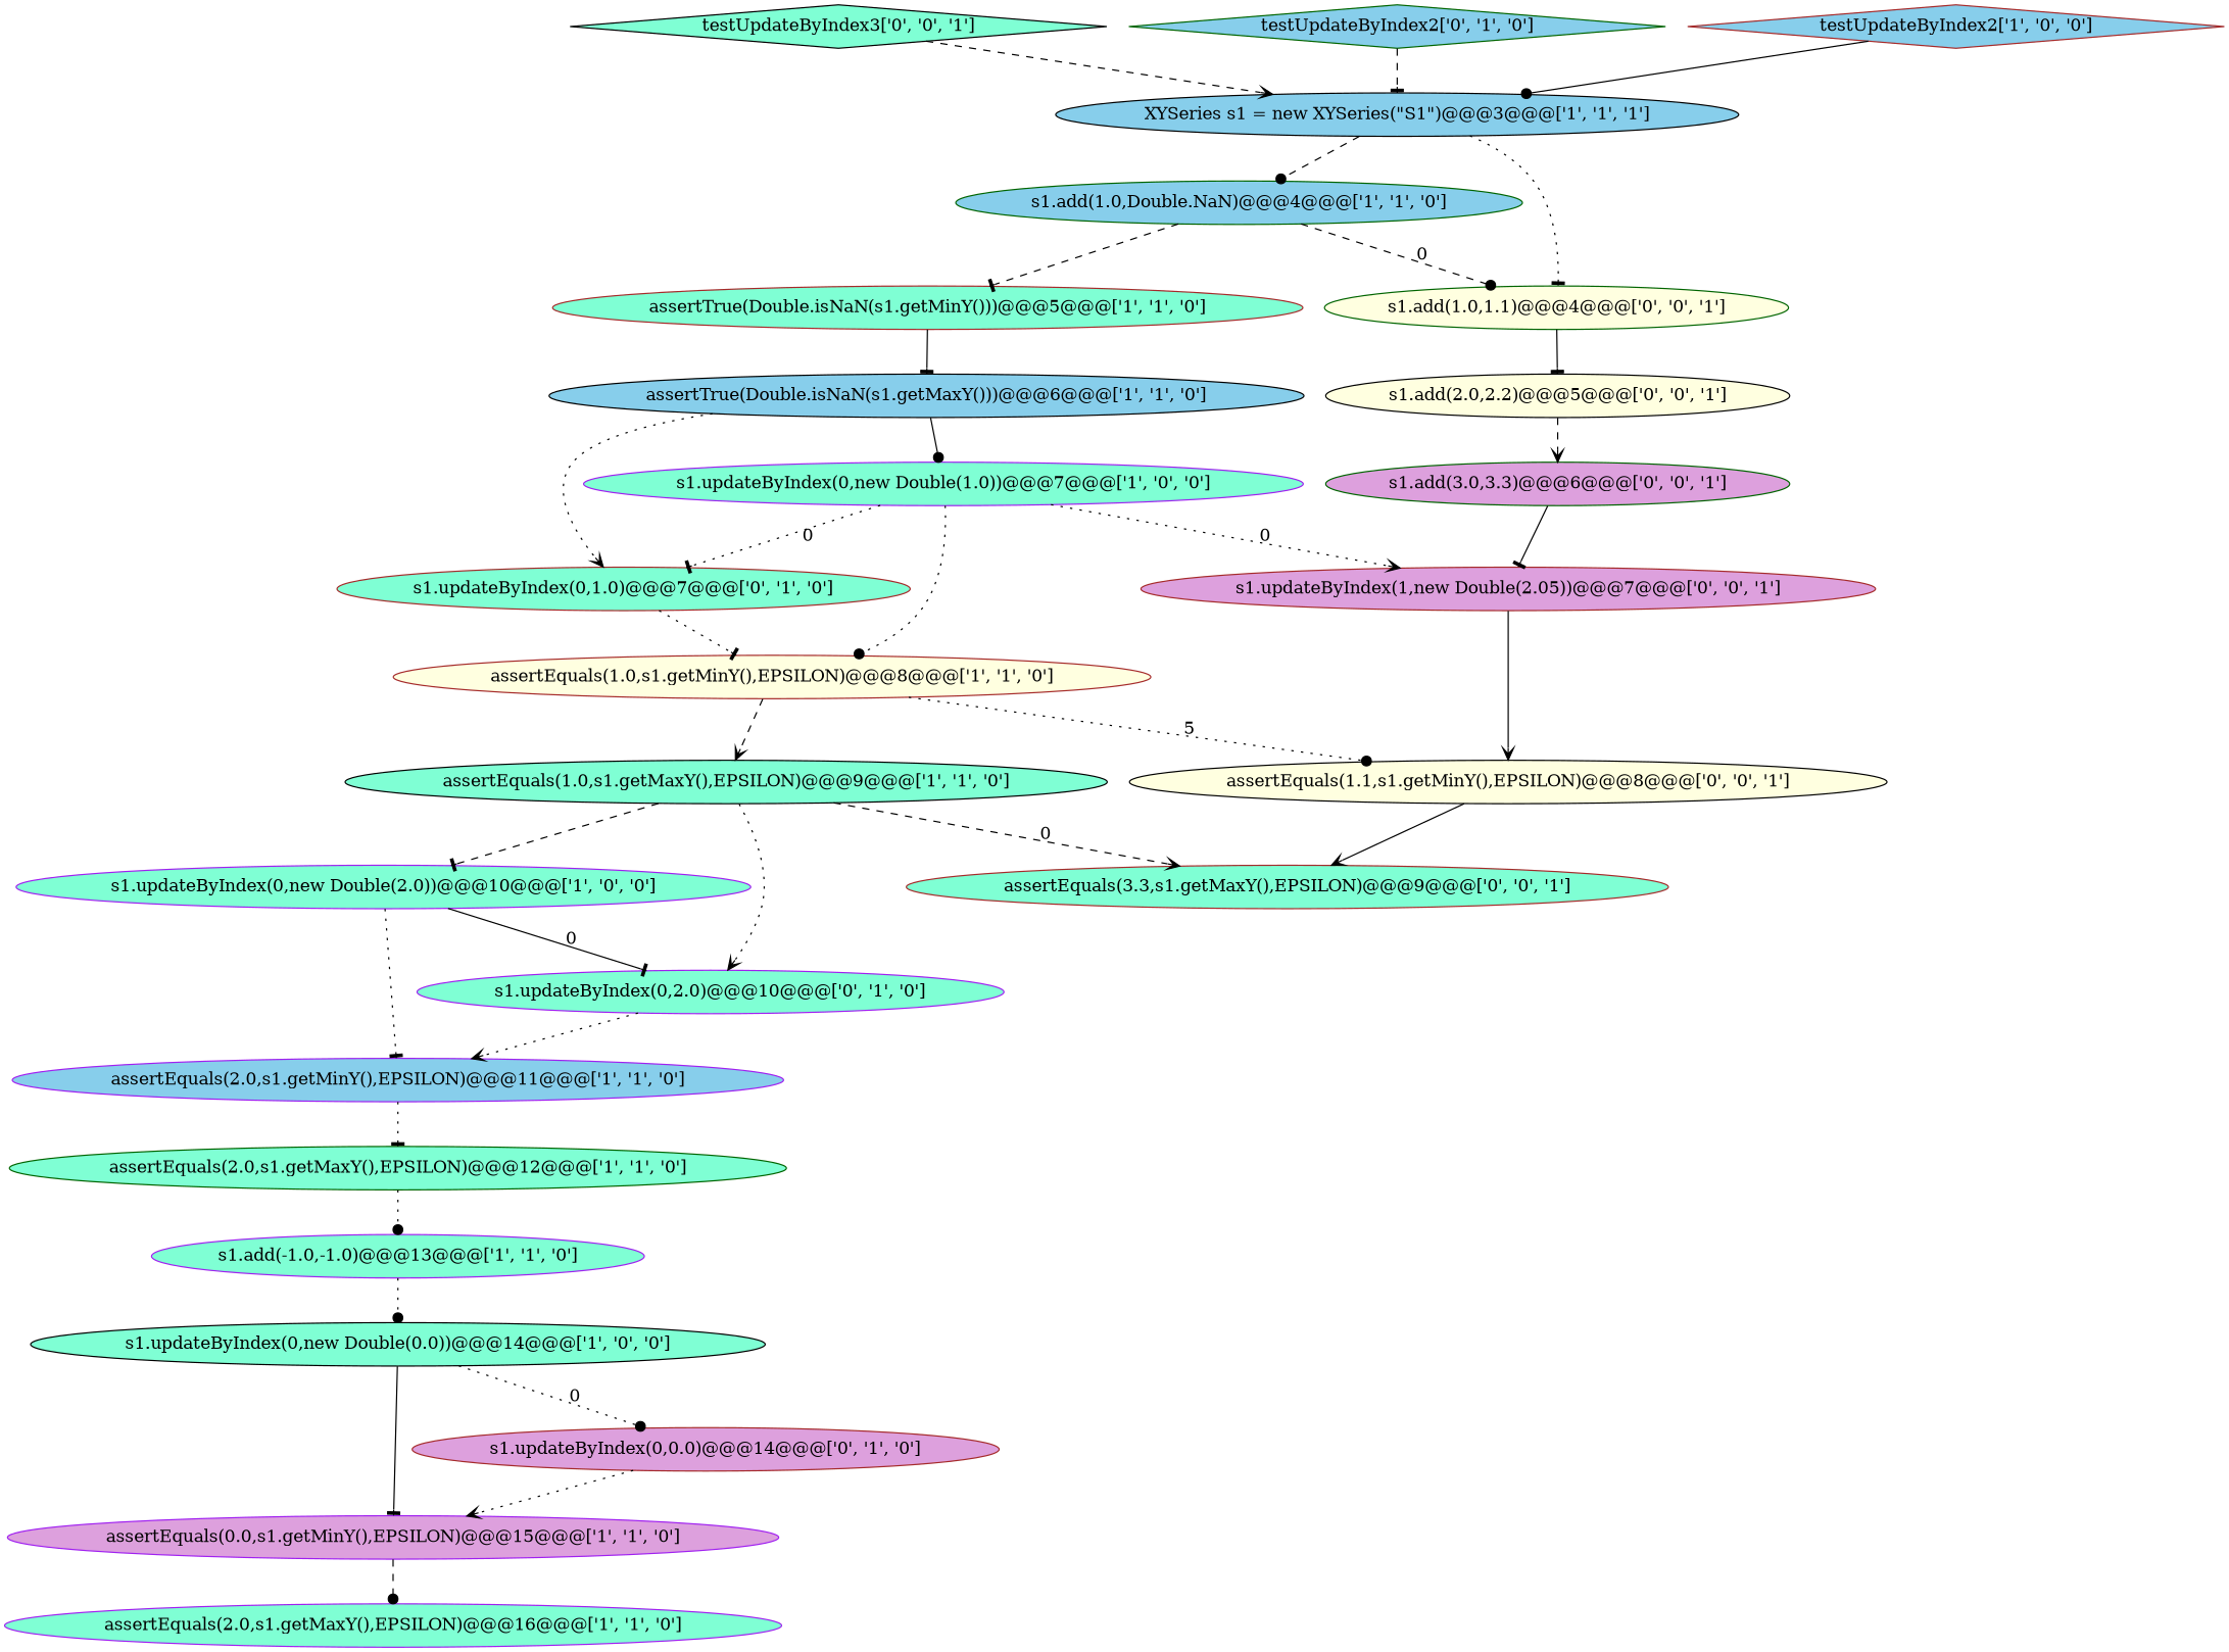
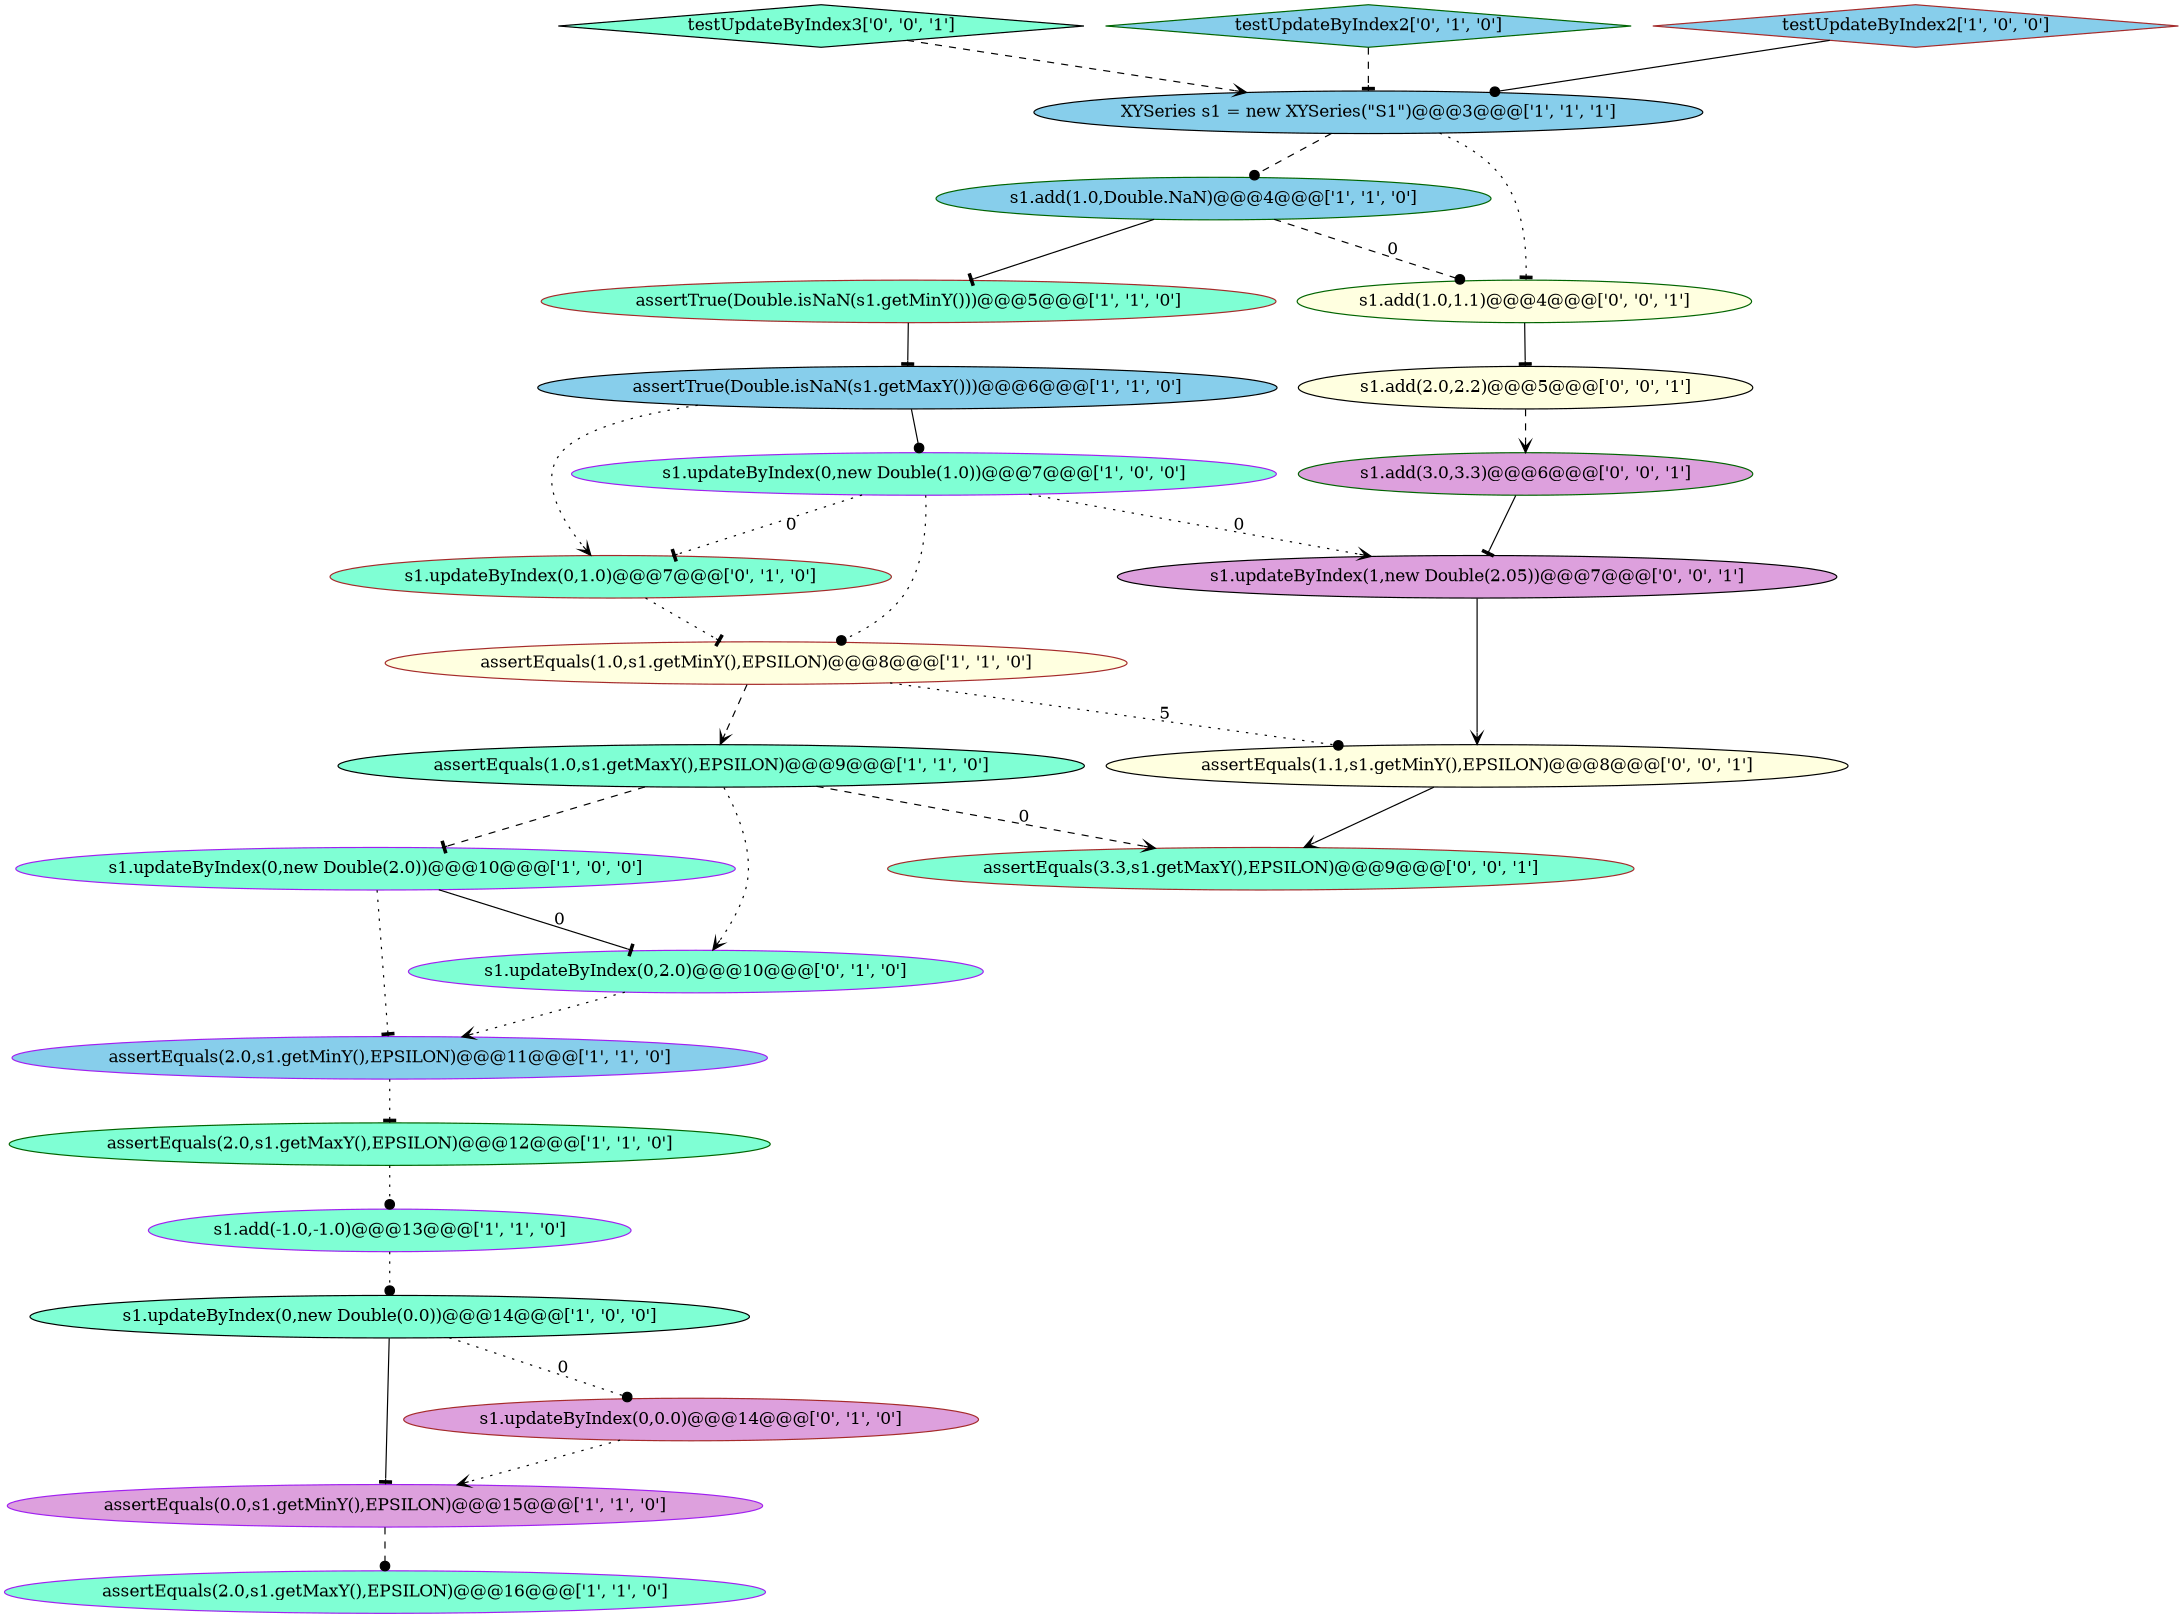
  digraph {
    node [color=black fillcolor=aquamarine shape=ellipse style=filled]
    edge [arrowhead=tee style=dotted]
    n1 [color=purple fillcolor=skyblue label="assertEquals(2.0,s1.getMinY(),EPSILON)@@@11@@@['1', '1', '0']"]
    n2 [color=darkgreen label="assertEquals(2.0,s1.getMaxY(),EPSILON)@@@12@@@['1', '1', '0']"]
    n3 [color=purple label="s1.add(-1.0,-1.0)@@@13@@@['1', '1', '0']"]
    n4 [label="s1.updateByIndex(0,new Double(0.0))@@@14@@@['1', '0', '0']"]
    n5 [color=purple fillcolor=plum label="assertEquals(0.0,s1.getMinY(),EPSILON)@@@15@@@['1', '1', '0']"]
    n6 [color=brown fillcolor=plum label="s1.updateByIndex(0,0.0)@@@14@@@['0', '1', '0']"]
    n7 [color=purple label="assertEquals(2.0,s1.getMaxY(),EPSILON)@@@16@@@['1', '1', '0']"]
    n8 [color=brown label="assertEquals(3.3,s1.getMaxY(),EPSILON)@@@9@@@['0', '0', '1']"]
    n9 [color=brown label="assertTrue(Double.isNaN(s1.getMinY()))@@@5@@@['1', '1', '0']"]
    n10 [fillcolor=skyblue label="assertTrue(Double.isNaN(s1.getMaxY()))@@@6@@@['1', '1', '0']"]
    n11 [color=brown label="s1.updateByIndex(0,1.0)@@@7@@@['0', '1', '0']"]
    n12 [color=purple label="s1.updateByIndex(0,new Double(1.0))@@@7@@@['1', '0', '0']"]
    n13 [fillcolor=lightyellow label="assertEquals(1.1,s1.getMinY(),EPSILON)@@@8@@@['0', '0', '1']"]
    n14 [color=darkgreen fillcolor=skyblue label="s1.add(1.0,Double.NaN)@@@4@@@['1', '1', '0']"]
    n15 [color=darkgreen fillcolor=lightyellow label="s1.add(1.0,1.1)@@@4@@@['0', '0', '1']"]
    n16 [fillcolor=lightyellow label="s1.add(2.0,2.2)@@@5@@@['0', '0', '1']"]
    n17 [label="assertEquals(1.0,s1.getMaxY(),EPSILON)@@@9@@@['1', '1', '0']"]
    n18 [color=purple label="s1.updateByIndex(0,new Double(2.0))@@@10@@@['1', '0', '0']"]
    n19 [color=purple label="s1.updateByIndex(0,2.0)@@@10@@@['0', '1', '0']"]
    n20 [label="testUpdateByIndex3['0', '0', '1']" shape=diamond]
    n21 [fillcolor=skyblue label="XYSeries s1 = new XYSeries(\"S1\")@@@3@@@['1', '1', '1']"]
    n22 [color=darkgreen fillcolor=plum label="s1.add(3.0,3.3)@@@6@@@['0', '0', '1']"]
-   n23 [color=brown fillcolor=plum label="s1.updateByIndex(1,new Double(2.05))@@@7@@@['0', '0', '1']"]
+   n23 [fillcolor=plum label="s1.updateByIndex(1,new Double(2.05))@@@7@@@['0', '0', '1']"]
    n24 [color=darkgreen fillcolor=skyblue label="testUpdateByIndex2['0', '1', '0']" shape=diamond]
    n25 [color=brown fillcolor=lightyellow label="assertEquals(1.0,s1.getMinY(),EPSILON)@@@8@@@['1', '1', '0']"]
    n26 [color=brown fillcolor=skyblue label="testUpdateByIndex2['1', '0', '0']" shape=diamond]
    n1 -> n2
    n2 -> n3 [arrowhead=dot]
    n3 -> n4 [arrowhead=dot]
    n4 -> n5 [style=solid]
    n4 -> n6 [arrowhead=dot label=0]
    n5 -> n7 [arrowhead=dot style=dashed]
    n6 -> n5 [arrowhead=vee]
    n9 -> n10 [style=solid]
    n10 -> n11 [arrowhead=vee]
    n10 -> n12 [arrowhead=dot style=solid]
    n11 -> n25
    n12 -> n11 [label=0]
    n12 -> n23 [arrowhead=vee label=0]
    n12 -> n25 [arrowhead=dot]
    n13 -> n8 [arrowhead=vee style=solid]
-   n14 -> n9 [style=dashed]
+   n14 -> n9 [style=solid]
    n14 -> n15 [arrowhead=dot label=0 style=dashed]
    n15 -> n16 [style=solid]
    n16 -> n22 [arrowhead=vee style=dashed]
    n17 -> n8 [arrowhead=vee label=0 style=dashed]
    n17 -> n18 [style=dashed]
    n17 -> n19 [arrowhead=vee]
    n18 -> n1
    n18 -> n19 [label=0 style=solid]
    n19 -> n1 [arrowhead=vee]
    n20 -> n21 [arrowhead=vee style=dashed]
    n21 -> n14 [arrowhead=dot style=dashed]
    n21 -> n15
    n22 -> n23 [style=solid]
    n23 -> n13 [arrowhead=vee style=solid]
    n24 -> n21 [style=dashed]
    n25 -> n13 [arrowhead=dot label=5]
    n25 -> n17 [arrowhead=vee style=dashed]
    n26 -> n21 [arrowhead=dot style=solid]
  }
